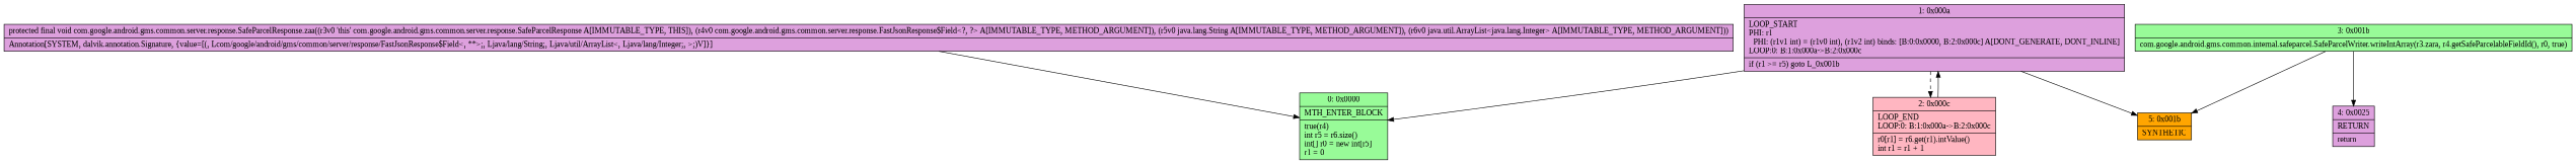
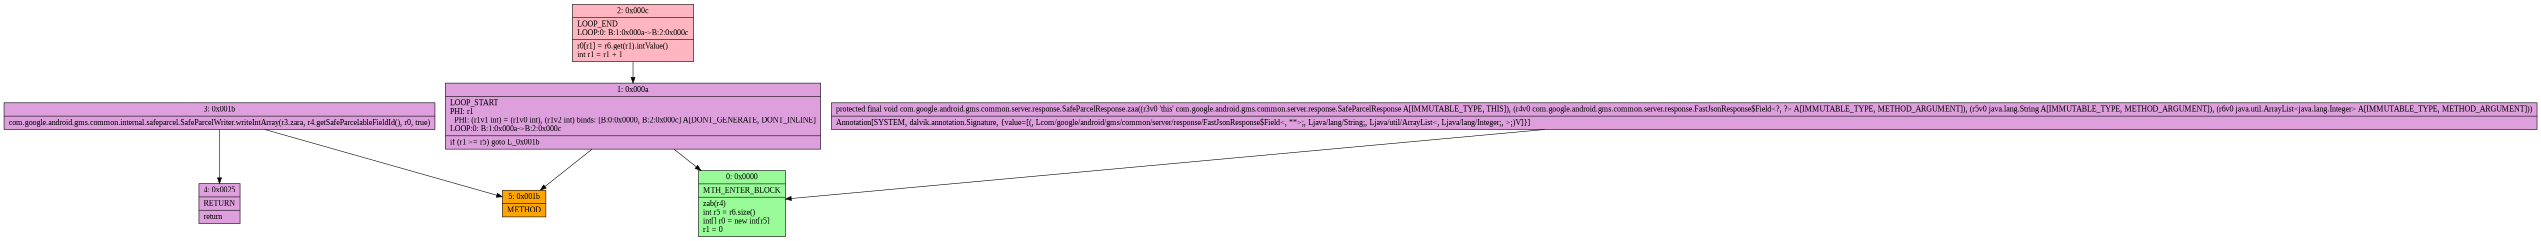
  digraph {
    fontname="Liberation Serif"
    node [fillcolor=plum fontname="Liberation Serif" shape=record style=filled]
    edge [fontname="Liberation Serif"]
-   n1 [fillcolor=palegreen label="{0\:\ 0x0000|MTH_ENTER_BLOCK\l|true(r4)\lint r5 = r6.size()\lint[] r0 = new int[r5]\lr1 = 0\l}"]
+   n1 [fillcolor=palegreen label="{0\:\ 0x0000|MTH_ENTER_BLOCK\l|zab(r4)\lint r5 = r6.size()\lint[] r0 = new int[r5]\lr1 = 0\l}"]
    n2 [label="{1\:\ 0x000a|LOOP_START\lPHI: r1 \l  PHI: (r1v1 int) = (r1v0 int), (r1v2 int) binds: [B:0:0x0000, B:2:0x000c] A[DONT_GENERATE, DONT_INLINE]\lLOOP:0: B:1:0x000a\-\>B:2:0x000c\l|if (r1 \>= r5) goto L_0x001b\l}"]
    n3 [fillcolor=lightpink label="{2\:\ 0x000c|LOOP_END\lLOOP:0: B:1:0x000a\-\>B:2:0x000c\l|r0[r1] = r6.get(r1).intValue()\lint r1 = r1 + 1\l}"]
-   n4 [fillcolor=orange label="{5\:\ 0x001b|SYNTHETIC\l}"]
-   n5 [fillcolor=palegreen label="{3\:\ 0x001b|com.google.android.gms.common.internal.safeparcel.SafeParcelWriter.writeIntArray(r3.zara, r4.getSafeParcelableFieldId(), r0, true)\l}"]
+   n4 [fillcolor=orange label="{5\:\ 0x001b|METHOD\l}"]
+   n5 [label="{3\:\ 0x001b|com.google.android.gms.common.internal.safeparcel.SafeParcelWriter.writeIntArray(r3.zara, r4.getSafeParcelableFieldId(), r0, true)\l}"]
    n6 [label="{4\:\ 0x0025|RETURN\l|return\l}"]
    n7 [label="{protected final void com.google.android.gms.common.server.response.SafeParcelResponse.zaa((r3v0 'this' com.google.android.gms.common.server.response.SafeParcelResponse A[IMMUTABLE_TYPE, THIS]), (r4v0 com.google.android.gms.common.server.response.FastJsonResponse$Field\<?, ?\> A[IMMUTABLE_TYPE, METHOD_ARGUMENT]), (r5v0 java.lang.String A[IMMUTABLE_TYPE, METHOD_ARGUMENT]), (r6v0 java.util.ArrayList\<java.lang.Integer\> A[IMMUTABLE_TYPE, METHOD_ARGUMENT]))  | Annotation[SYSTEM, dalvik.annotation.Signature, \{value=[(, Lcom\/google\/android\/gms\/common\/server\/response\/FastJsonResponse$Field\<, **\>;, Ljava\/lang\/String;, Ljava\/util\/ArrayList\<, Ljava\/lang\/Integer;, \>;)V]\}]\l}"]
    n2 -> n1
-   n2 -> n3 [style=dashed]
    n2 -> n4
    n3 -> n2
    n5 -> n4
    n5 -> n6
    n7 -> n1
  }
